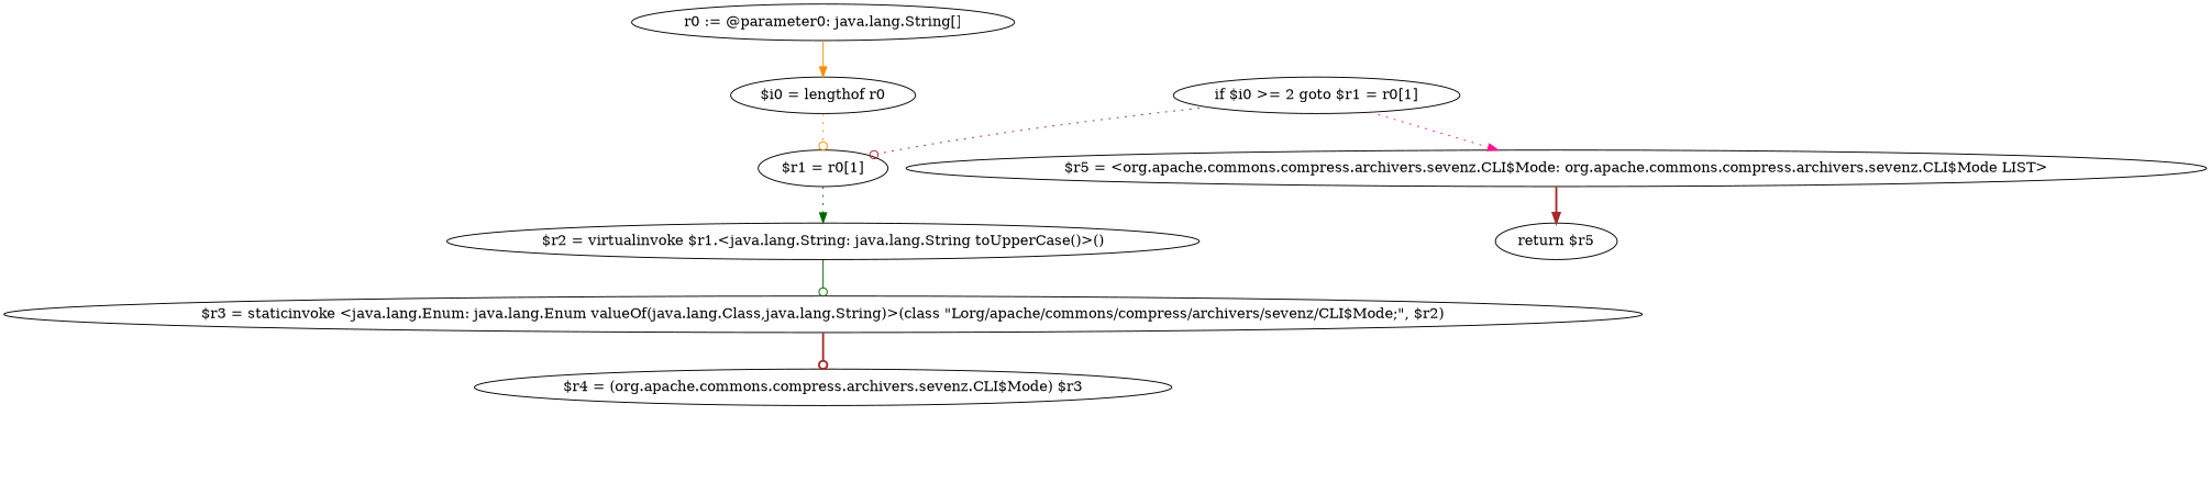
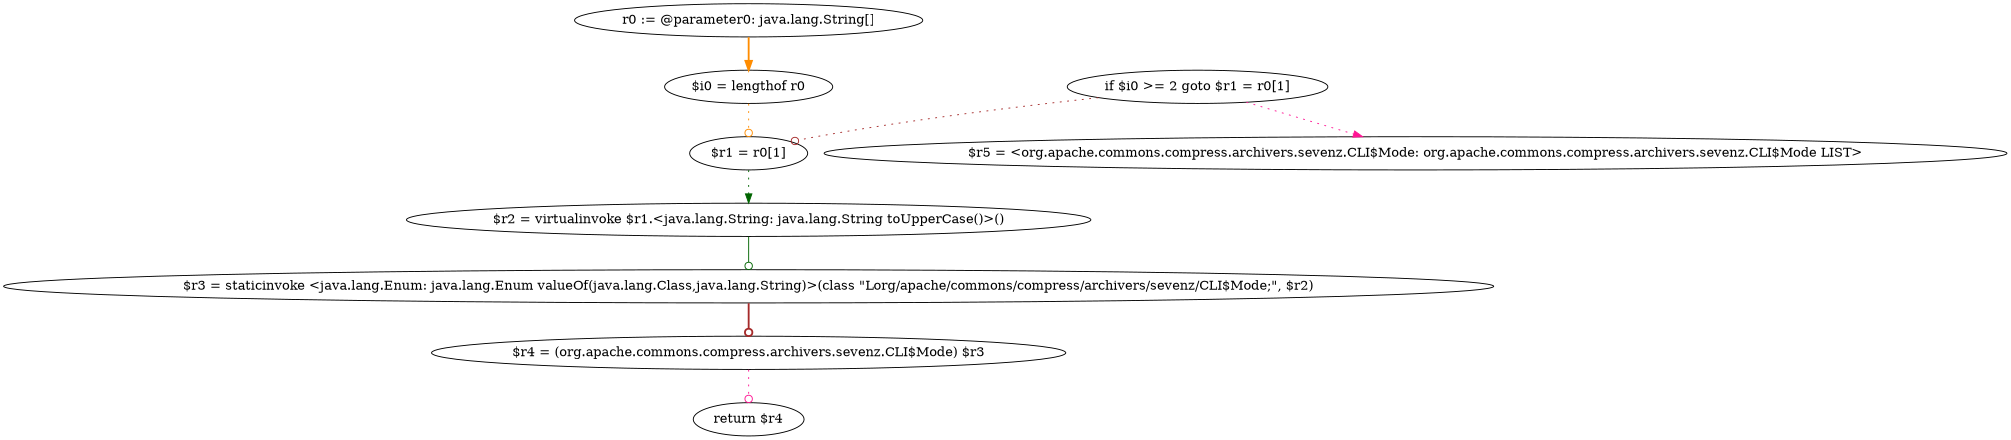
  digraph {
    edge [arrowhead=odot color=brown style=dotted]
    "r0 := @parameter0: java.lang.String[]"
    "$i0 = lengthof r0"
    "$r1 = r0[1]"
    "if $i0 >= 2 goto $r1 = r0[1]"
    "$r5 = <org.apache.commons.compress.archivers.sevenz.CLI$Mode: org.apache.commons.compress.archivers.sevenz.CLI$Mode LIST>"
-   "return $r5"
    "$r2 = virtualinvoke $r1.<java.lang.String: java.lang.String toUpperCase()>()"
    "$r3 = staticinvoke <java.lang.Enum: java.lang.Enum valueOf(java.lang.Class,java.lang.String)>(class \"Lorg/apache/commons/compress/archivers/sevenz/CLI$Mode;\", $r2)"
    "$r4 = (org.apache.commons.compress.archivers.sevenz.CLI$Mode) $r3"
-   "r0 := @parameter0: java.lang.String[]" -> "$i0 = lengthof r0" [arrowhead=normal color=darkorange style=solid]
+   "return $r4"
+   "r0 := @parameter0: java.lang.String[]" -> "$i0 = lengthof r0" [arrowhead=normal color=darkorange style=bold]
    "$i0 = lengthof r0" -> "$r1 = r0[1]" [color=darkorange]
    "$r1 = r0[1]" -> "$r2 = virtualinvoke $r1.<java.lang.String: java.lang.String toUpperCase()>()" [arrowhead=normal color=darkgreen]
    "if $i0 >= 2 goto $r1 = r0[1]" -> "$r1 = r0[1]"
    "if $i0 >= 2 goto $r1 = r0[1]" -> "$r5 = <org.apache.commons.compress.archivers.sevenz.CLI$Mode: org.apache.commons.compress.archivers.sevenz.CLI$Mode LIST>" [arrowhead=normal color=deeppink]
-   "$r5 = <org.apache.commons.compress.archivers.sevenz.CLI$Mode: org.apache.commons.compress.archivers.sevenz.CLI$Mode LIST>" -> "return $r5" [arrowhead=normal style=bold]
    "$r2 = virtualinvoke $r1.<java.lang.String: java.lang.String toUpperCase()>()" -> "$r3 = staticinvoke <java.lang.Enum: java.lang.Enum valueOf(java.lang.Class,java.lang.String)>(class \"Lorg/apache/commons/compress/archivers/sevenz/CLI$Mode;\", $r2)" [color=darkgreen style=solid]
    "$r3 = staticinvoke <java.lang.Enum: java.lang.Enum valueOf(java.lang.Class,java.lang.String)>(class \"Lorg/apache/commons/compress/archivers/sevenz/CLI$Mode;\", $r2)" -> "$r4 = (org.apache.commons.compress.archivers.sevenz.CLI$Mode) $r3" [style=bold]
+   "$r4 = (org.apache.commons.compress.archivers.sevenz.CLI$Mode) $r3" -> "return $r4" [color=deeppink]
  }
